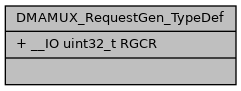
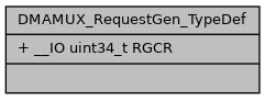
  digraph {
-   n1 [color=black fillcolor=grey75 fontcolor=black fontname=Helvetica fontsize=10 height=0.2 label="{DMAMUX_RequestGen_TypeDef\n|+ __IO uint32_t RGCR\l|}" shape=record style=filled width=0.4]
+   n1 [color=black fillcolor=grey75 fontcolor=black fontname=Helvetica fontsize=10 height=0.2 label="{DMAMUX_RequestGen_TypeDef\n|+ __IO uint34_t RGCR\l|}" shape=record style=filled width=0.4]
  }
